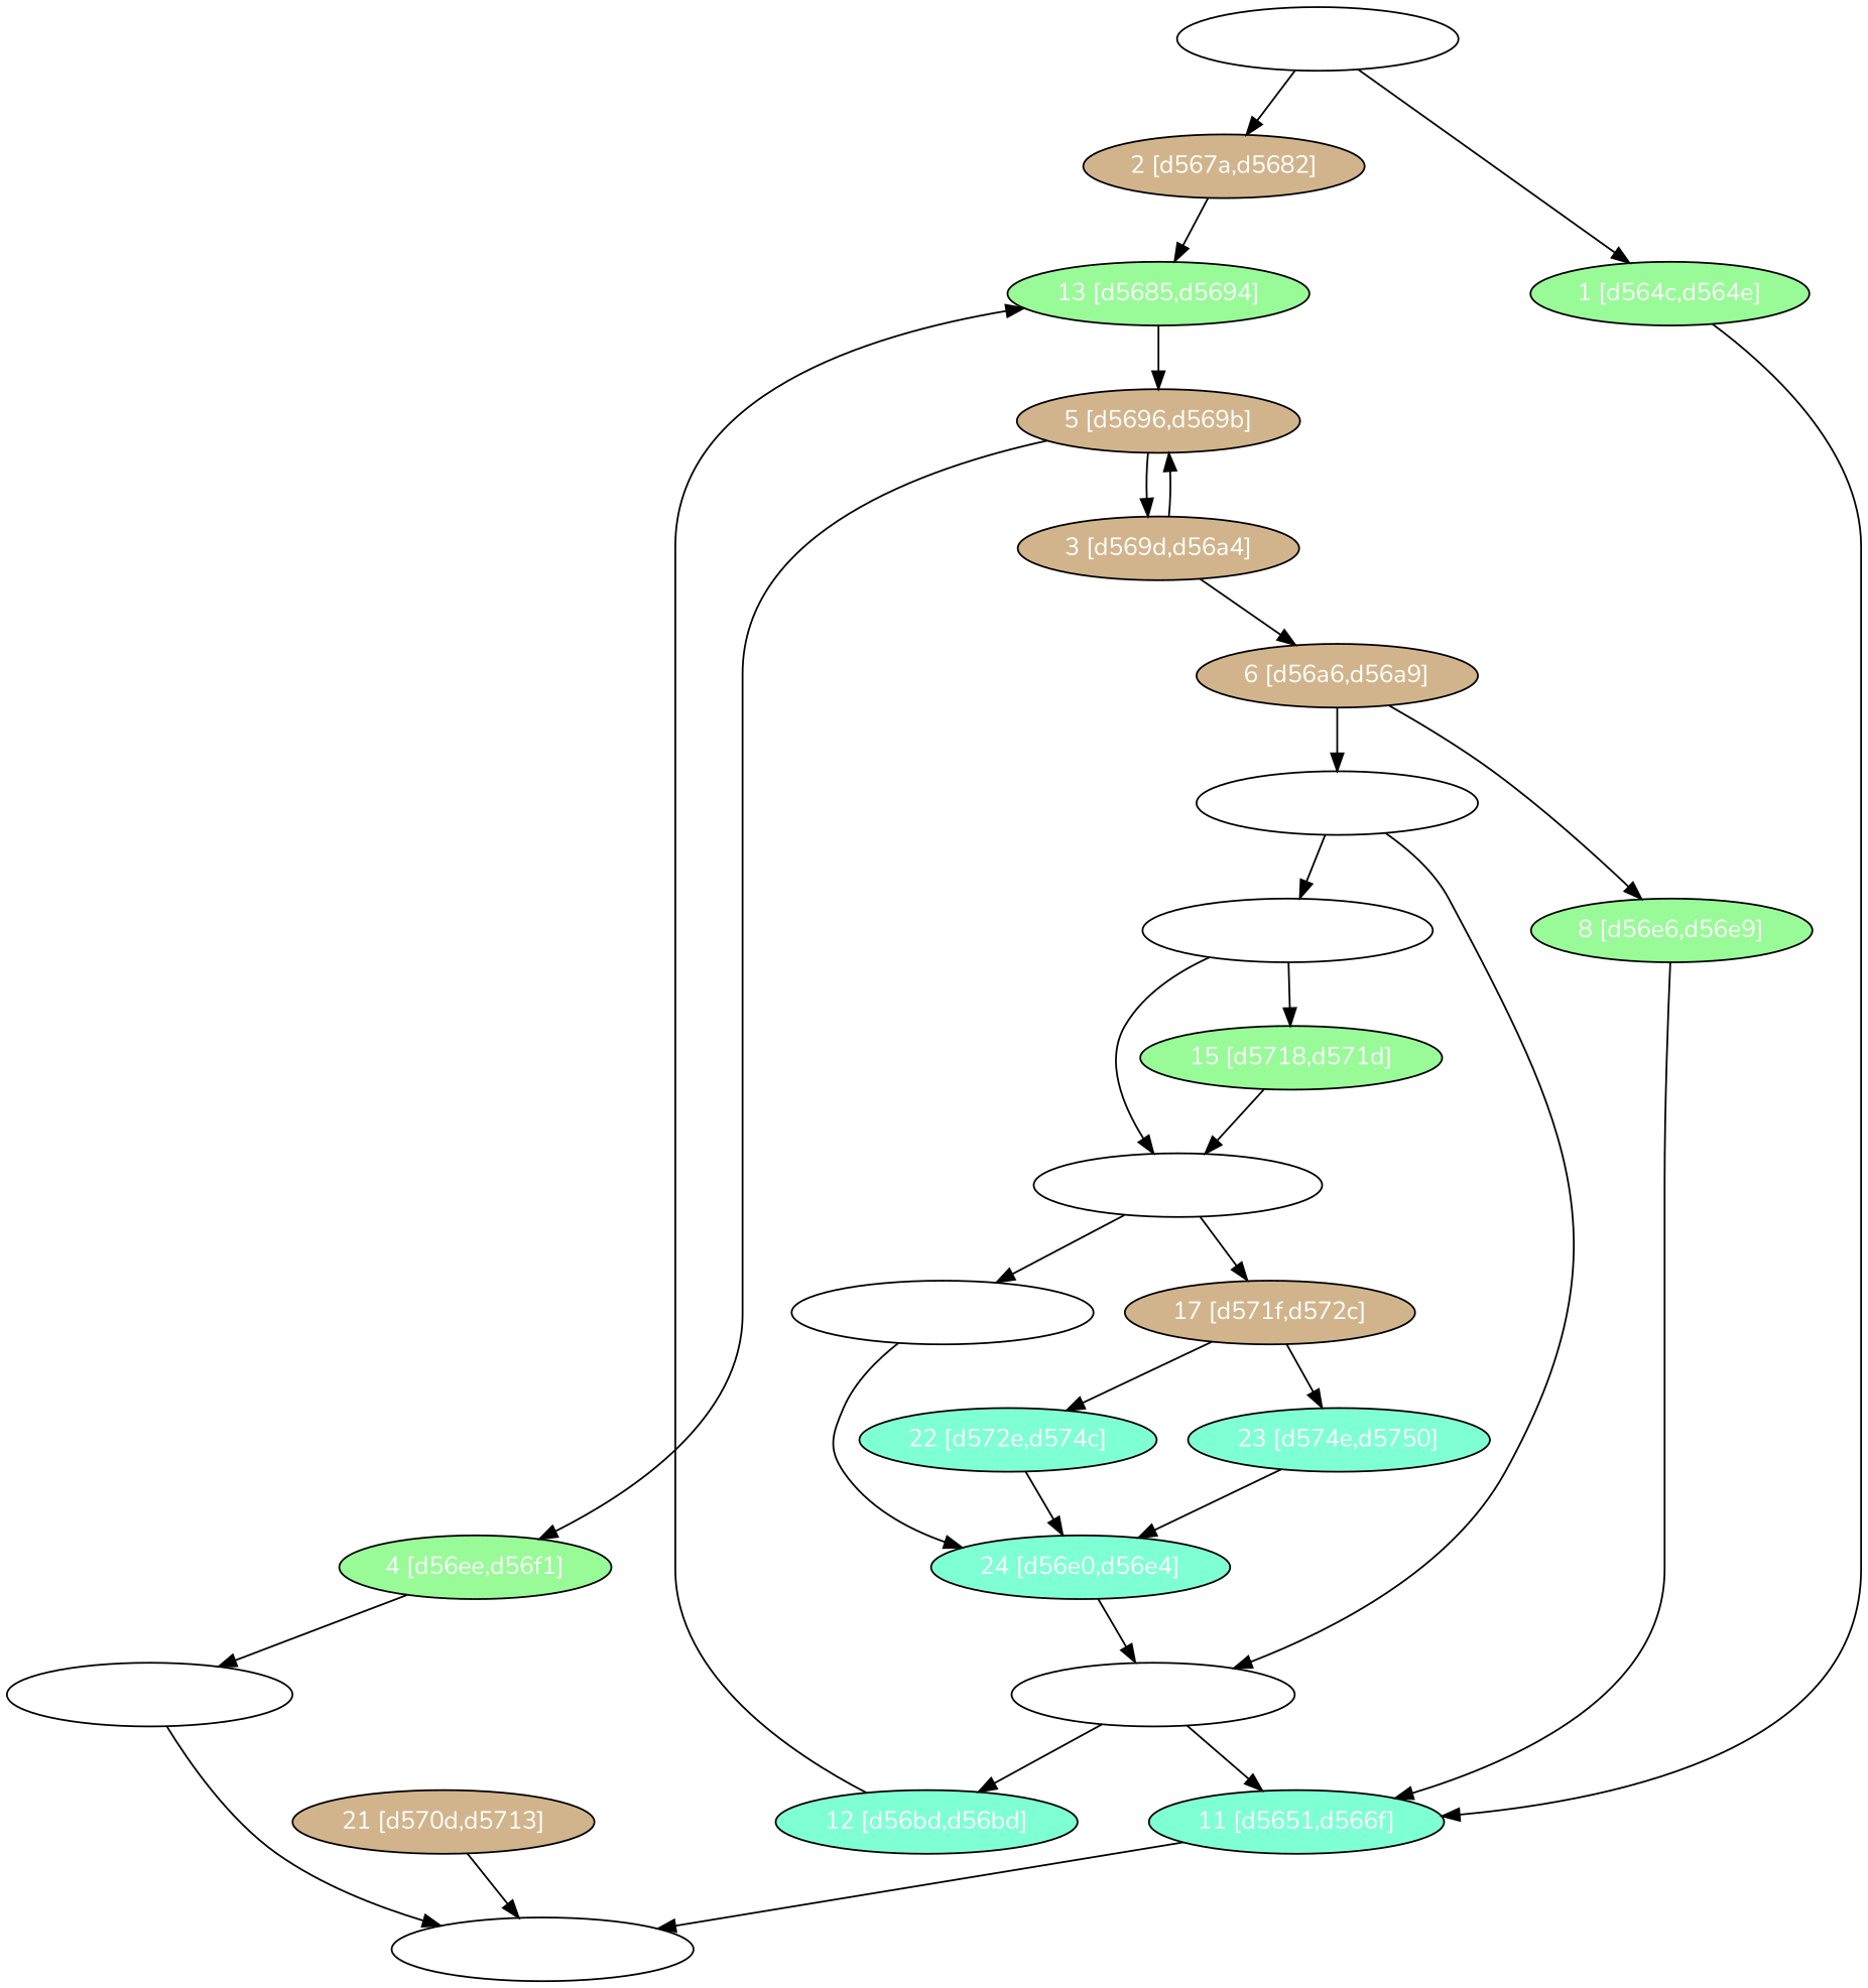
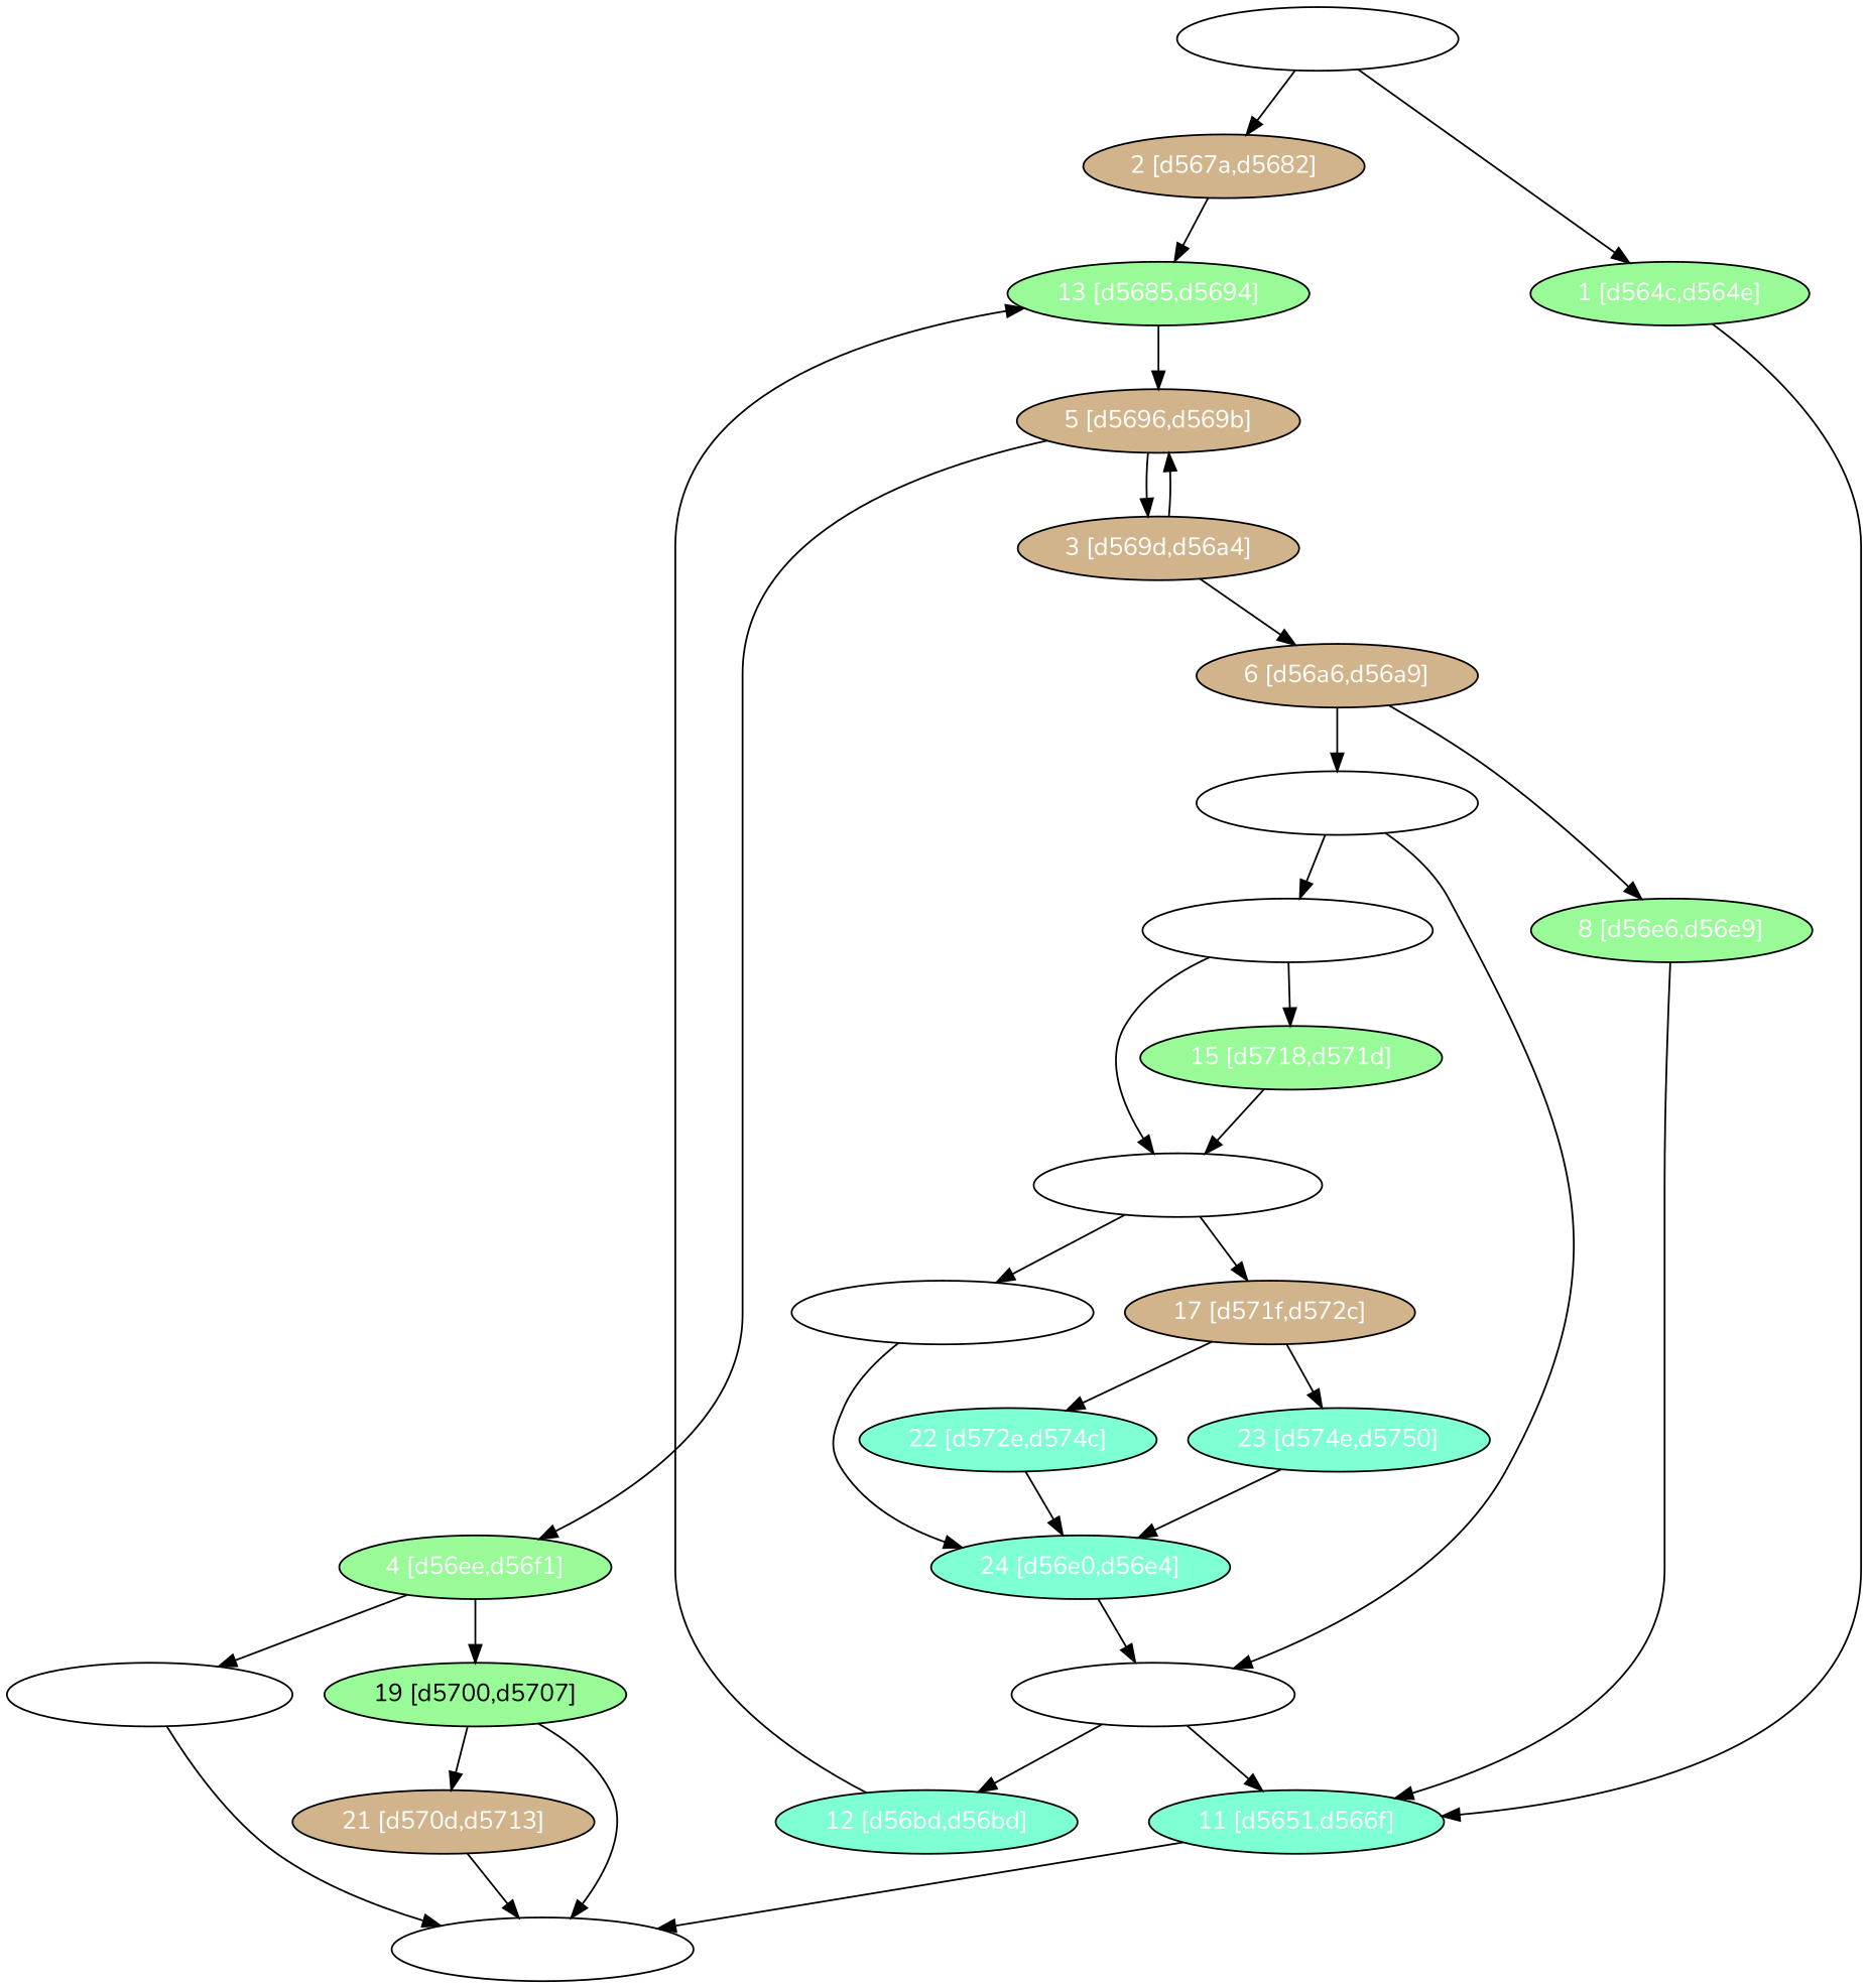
  digraph {
    fontname=Nunito
    node [fillcolor=white fontcolor="#ffffff" shape=oval style=filled fontname=Nunito]
    edge [fontname=Nunito]
    n1 [label="0 [d5630,d564a]"]
    n2 [fillcolor=palegreen label="1 [d564c,d564e]"]
    n3 [fillcolor=tan label="2 [d567a,d5682]"]
    n4 [fillcolor=aquamarine label="11 [d5651,d566f]"]
    n5 [fillcolor=palegreen label="13 [d5685,d5694]"]
    n6 [fillcolor=tan label="3 [d569d,d56a4]"]
    n7 [fillcolor=tan label="5 [d5696,d569b]"]
    n8 [fillcolor=tan label="6 [d56a6,d56a9]"]
    n9 [fillcolor=palegreen label="4 [d56ee,d56f1]"]
    n10 [label="18 [d56f3,d56fb]"]
+   n11 [fillcolor=palegreen fontcolor="#000000" label="19 [d5700,d5707]"]
    n12 [label="7 [d56ab,d56b2]"]
    n13 [fillcolor=palegreen label="8 [d56e6,d56e9]"]
    n14 [label="9 [d56b4,d56bb]"]
    n15 [label="10 [d56bf,d56c6]"]
    n16 [fillcolor=aquamarine label="12 [d56bd,d56bd]"]
    n17 [label="14 [d56c8,d56cf]"]
    n18 [fillcolor=palegreen label="15 [d5718,d571d]"]
    n19 [label="20 [d5671,d5679]"]
    n20 [label="16 [d56d1,d56db]"]
    n21 [fillcolor=tan label="17 [d571f,d572c]"]
    n22 [fillcolor=aquamarine label="24 [d56e0,d56e4]"]
    n23 [fillcolor=aquamarine label="22 [d572e,d574c]"]
    n24 [fillcolor=aquamarine label="23 [d574e,d5750]"]
    n25 [fillcolor=tan label="21 [d570d,d5713]"]
    n1 -> n2
    n1 -> n3
    n2 -> n4
    n3 -> n5
    n4 -> n19
    n5 -> n7
    n6 -> n7
    n6 -> n8
    n7 -> n6
    n7 -> n9
    n8 -> n12
    n8 -> n13
    n9 -> n10
+   n9 -> n11
    n10 -> n19
+   n11 -> n19
+   n11 -> n25
    n12 -> n14
    n12 -> n15
    n13 -> n4
    n14 -> n4
    n14 -> n16
    n15 -> n17
    n15 -> n18
    n16 -> n5
    n17 -> n20
    n17 -> n21
    n18 -> n17
    n20 -> n22
    n21 -> n23
    n21 -> n24
    n22 -> n14
    n23 -> n22
    n24 -> n22
    n25 -> n19
  }
